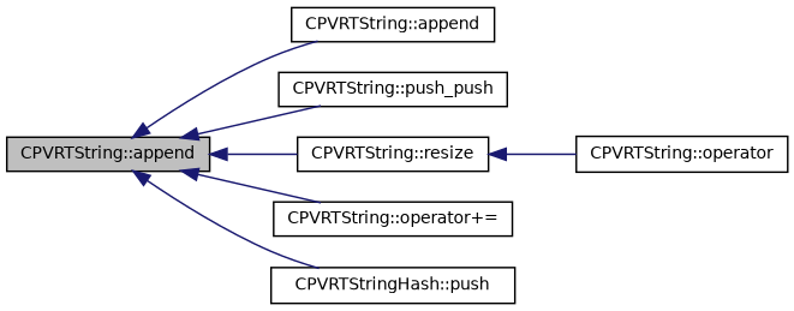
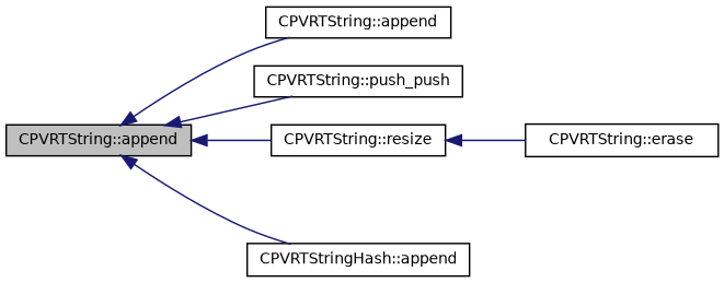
  digraph {
    rankdir=LR
    node [color=black fillcolor=white fontname=Helvetica fontsize=10 shape=record style=filled]
    edge [color=midnightblue dir=back fontname=Helvetica fontsize=10 labelfontname=Helvetica labelfontsize=10 style=solid]
    n1 [fillcolor=grey75 fontcolor=black height=0.2 label="CPVRTString::append" width=0.4]
    n2 [height=0.2 label="CPVRTString::append" width=0.4]
    n3 [height=0.2 label="CPVRTString::push_push" width=0.4]
    n4 [height=0.2 label="CPVRTString::resize" width=0.4]
-   n5 [height=0.2 label="CPVRTString::operator+=" width=0.4]
-   n6 [height=0.2 label="CPVRTStringHash::push" width=0.4]
-   n7 [height=0.2 label="CPVRTString::operator" width=0.4]
+   n6 [height=0.2 label="CPVRTStringHash::append" width=0.4]
+   n7 [height=0.2 label="CPVRTString::erase" width=0.4]
    n1 -> n2
    n1 -> n3
    n1 -> n4
-   n1 -> n5
    n1 -> n6
    n4 -> n7
  }
